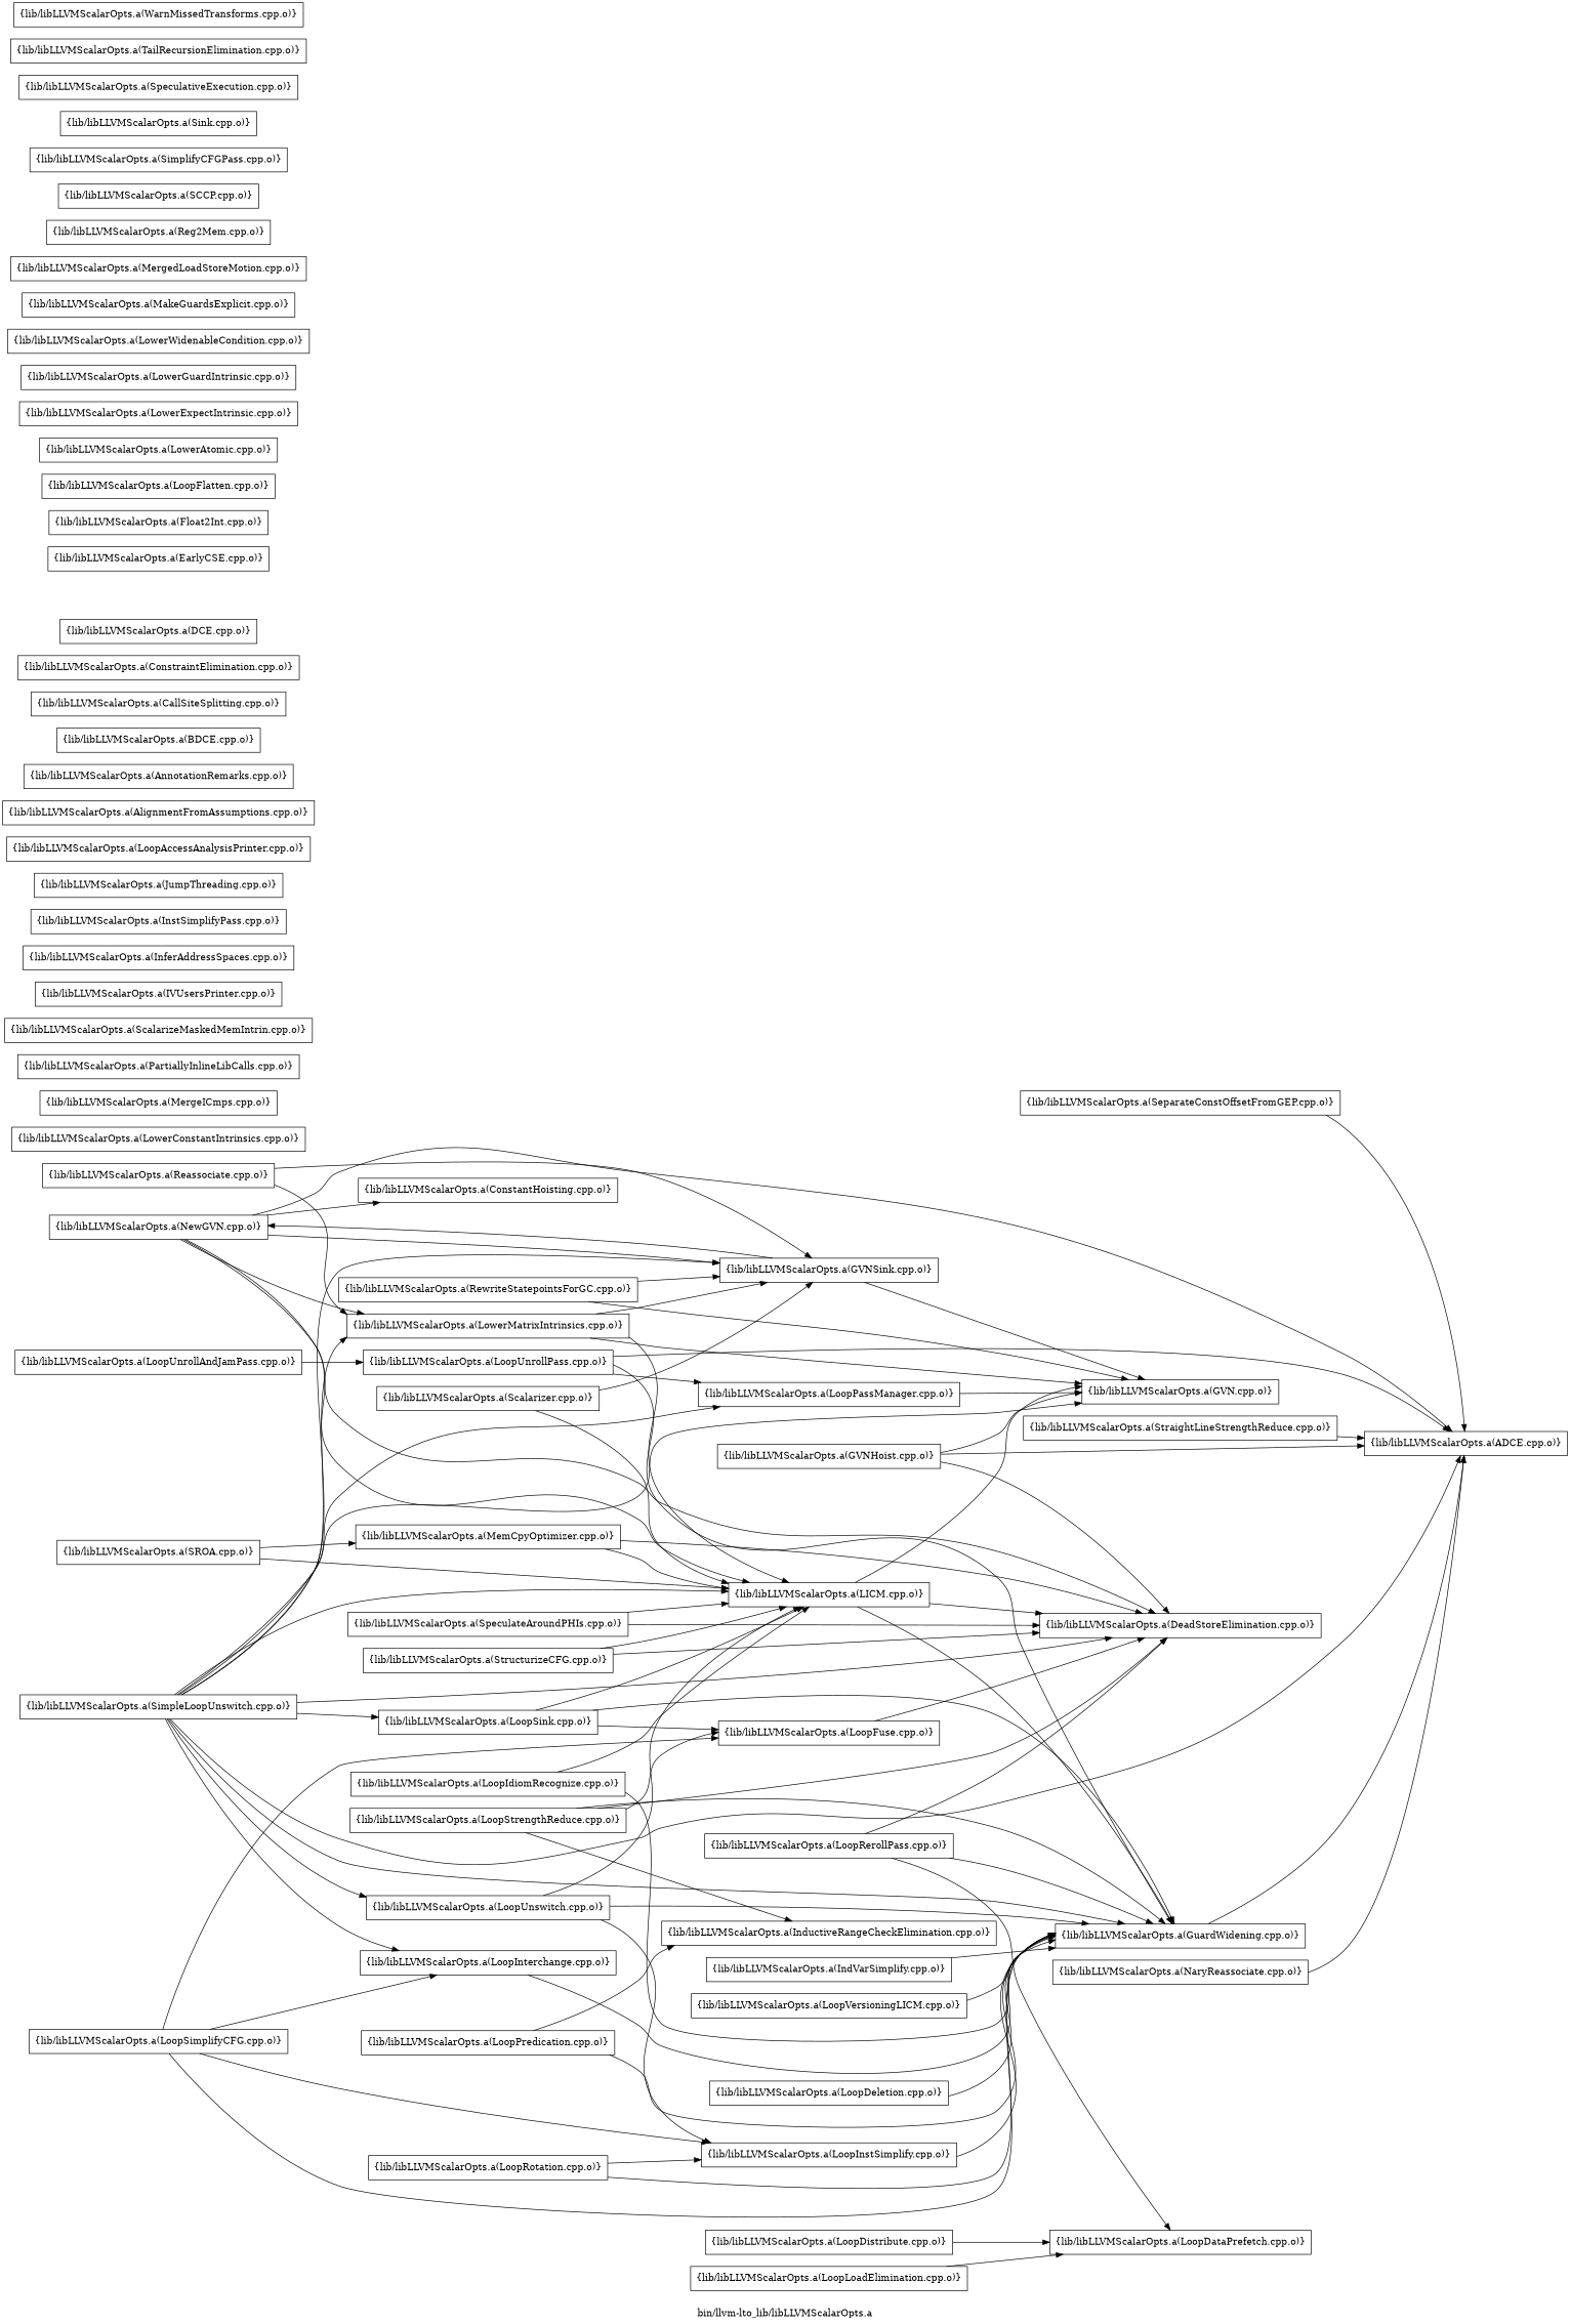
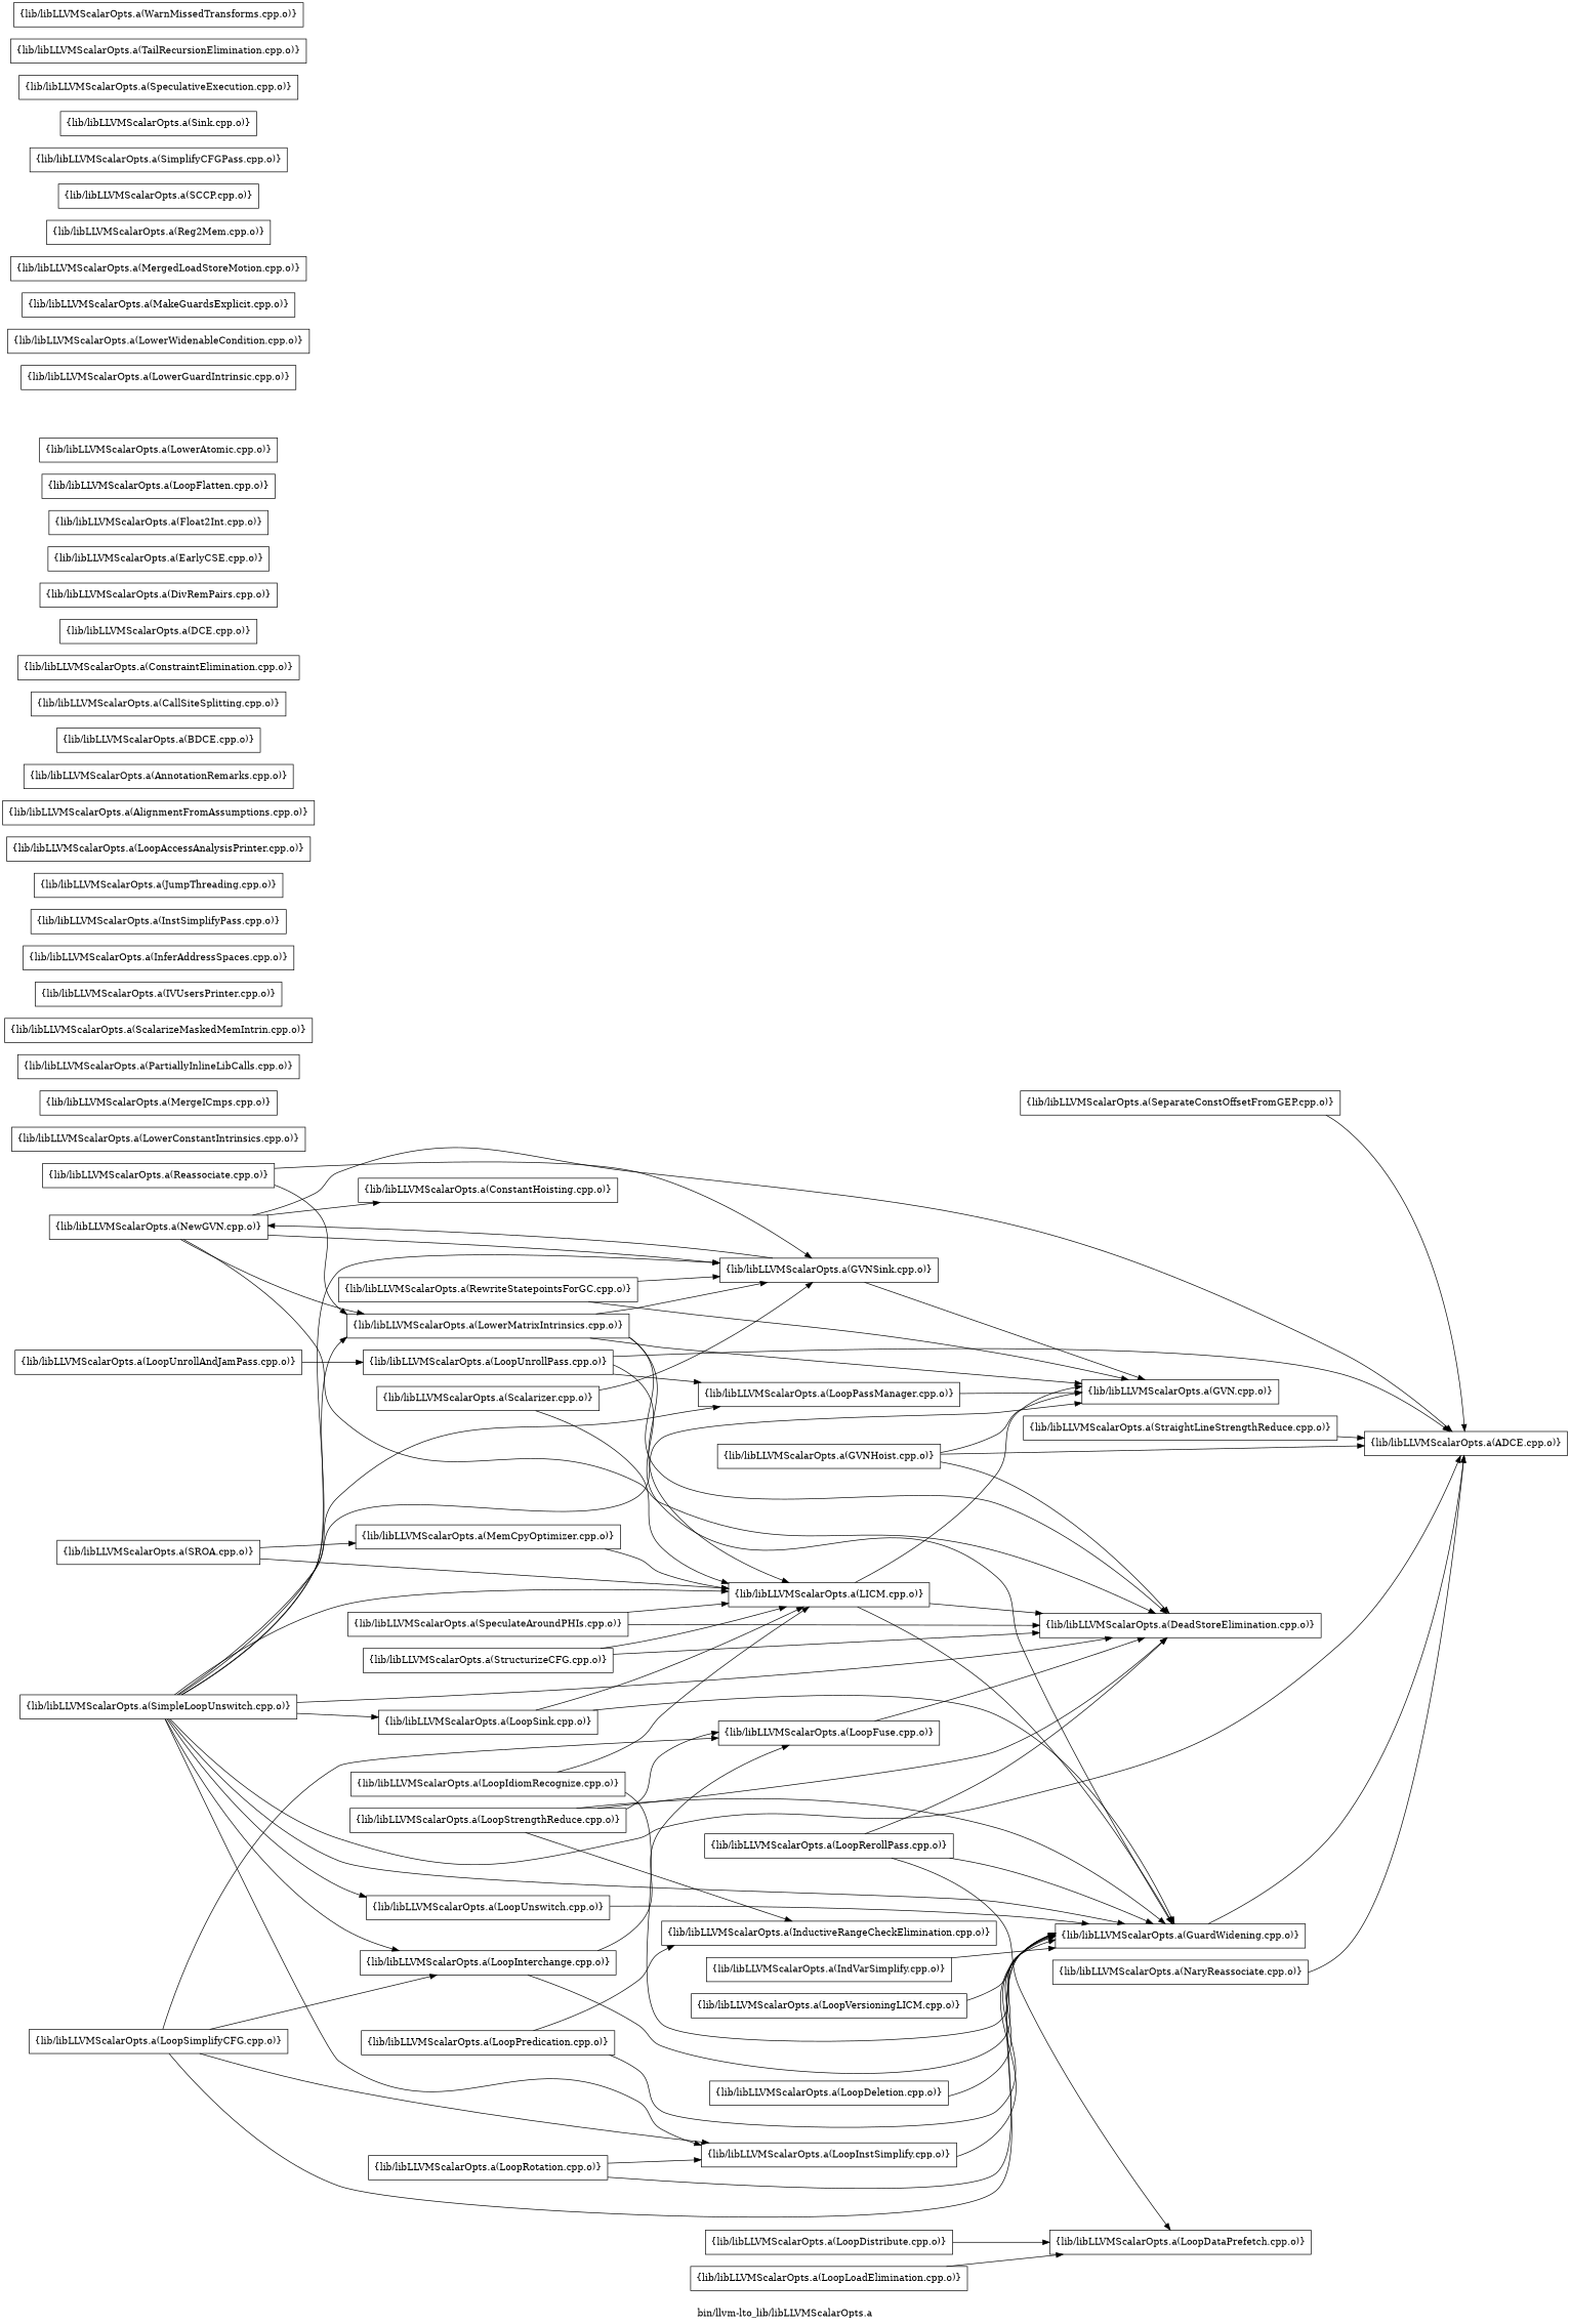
  digraph {
    label="bin/llvm-lto_lib/libLLVMScalarOpts.a"
    rankdir=LR
    node [group=0 shape=box]
    n1 [label="{lib/libLLVMScalarOpts.a(ConstantHoisting.cpp.o)}"]
    n2 [label="{lib/libLLVMScalarOpts.a(LoopStrengthReduce.cpp.o)}"]
    n3 [label="{lib/libLLVMScalarOpts.a(InductiveRangeCheckElimination.cpp.o)}"]
    n4 [label="{lib/libLLVMScalarOpts.a(DeadStoreElimination.cpp.o)}"]
    n5 [label="{lib/libLLVMScalarOpts.a(GuardWidening.cpp.o)}"]
    n6 [label="{lib/libLLVMScalarOpts.a(LoopFuse.cpp.o)}"]
    n7 [label="{lib/libLLVMScalarOpts.a(ADCE.cpp.o)}"]
    n8 [label="{lib/libLLVMScalarOpts.a(LowerConstantIntrinsics.cpp.o)}"]
    n9 [label="{lib/libLLVMScalarOpts.a(MergeICmps.cpp.o)}"]
    n10 [label="{lib/libLLVMScalarOpts.a(PartiallyInlineLibCalls.cpp.o)}"]
    n11 [label="{lib/libLLVMScalarOpts.a(ScalarizeMaskedMemIntrin.cpp.o)}"]
    n12 [label="{lib/libLLVMScalarOpts.a(IVUsersPrinter.cpp.o)}"]
    n13 [label="{lib/libLLVMScalarOpts.a(IndVarSimplify.cpp.o)}"]
    n14 [label="{lib/libLLVMScalarOpts.a(InferAddressSpaces.cpp.o)}"]
    n15 [label="{lib/libLLVMScalarOpts.a(InstSimplifyPass.cpp.o)}"]
    n16 [label="{lib/libLLVMScalarOpts.a(JumpThreading.cpp.o)}"]
    n17 [label="{lib/libLLVMScalarOpts.a(LICM.cpp.o)}"]
    n18 [label="{lib/libLLVMScalarOpts.a(GVN.cpp.o)}"]
    n19 [label="{lib/libLLVMScalarOpts.a(LoopAccessAnalysisPrinter.cpp.o)}"]
    n20 [label="{lib/libLLVMScalarOpts.a(LoopSink.cpp.o)}"]
    n21 [label="{lib/libLLVMScalarOpts.a(LoopDeletion.cpp.o)}"]
    n22 [label="{lib/libLLVMScalarOpts.a(LoopDataPrefetch.cpp.o)}"]
    n23 [label="{lib/libLLVMScalarOpts.a(AlignmentFromAssumptions.cpp.o)}"]
    n24 [label="{lib/libLLVMScalarOpts.a(AnnotationRemarks.cpp.o)}"]
    n25 [label="{lib/libLLVMScalarOpts.a(BDCE.cpp.o)}"]
    n26 [label="{lib/libLLVMScalarOpts.a(CallSiteSplitting.cpp.o)}"]
    n27 [label="{lib/libLLVMScalarOpts.a(ConstraintElimination.cpp.o)}"]
    n28 [label="{lib/libLLVMScalarOpts.a(DCE.cpp.o)}"]
+   n29 [label="{lib/libLLVMScalarOpts.a(DivRemPairs.cpp.o)}"]
    n30 [label="{lib/libLLVMScalarOpts.a(EarlyCSE.cpp.o)}"]
    n31 [label="{lib/libLLVMScalarOpts.a(Float2Int.cpp.o)}"]
    n32 [label="{lib/libLLVMScalarOpts.a(GVNHoist.cpp.o)}"]
    n33 [label="{lib/libLLVMScalarOpts.a(GVNSink.cpp.o)}"]
    n34 [label="{lib/libLLVMScalarOpts.a(NewGVN.cpp.o)}"]
    n35 [label="{lib/libLLVMScalarOpts.a(LowerMatrixIntrinsics.cpp.o)}"]
    n36 [label="{lib/libLLVMScalarOpts.a(LoopDistribute.cpp.o)}"]
    n37 [label="{lib/libLLVMScalarOpts.a(LoopIdiomRecognize.cpp.o)}"]
    n38 [label="{lib/libLLVMScalarOpts.a(LoopInstSimplify.cpp.o)}"]
    n39 [label="{lib/libLLVMScalarOpts.a(LoopInterchange.cpp.o)}"]
    n40 [label="{lib/libLLVMScalarOpts.a(LoopFlatten.cpp.o)}"]
    n41 [label="{lib/libLLVMScalarOpts.a(LoopLoadElimination.cpp.o)}"]
    n42 [label="{lib/libLLVMScalarOpts.a(LoopPassManager.cpp.o)}"]
    n43 [label="{lib/libLLVMScalarOpts.a(LoopPredication.cpp.o)}"]
    n44 [label="{lib/libLLVMScalarOpts.a(LoopRerollPass.cpp.o)}"]
    n45 [label="{lib/libLLVMScalarOpts.a(LoopRotation.cpp.o)}"]
    n46 [label="{lib/libLLVMScalarOpts.a(LoopSimplifyCFG.cpp.o)}"]
    n47 [label="{lib/libLLVMScalarOpts.a(LoopUnrollPass.cpp.o)}"]
    n48 [label="{lib/libLLVMScalarOpts.a(LoopUnrollAndJamPass.cpp.o)}"]
    n49 [label="{lib/libLLVMScalarOpts.a(LoopVersioningLICM.cpp.o)}"]
    n50 [label="{lib/libLLVMScalarOpts.a(LowerAtomic.cpp.o)}"]
-   n51 [label="{lib/libLLVMScalarOpts.a(LowerExpectIntrinsic.cpp.o)}"]
    n52 [label="{lib/libLLVMScalarOpts.a(LowerGuardIntrinsic.cpp.o)}"]
    n53 [label="{lib/libLLVMScalarOpts.a(LowerWidenableCondition.cpp.o)}"]
    n54 [label="{lib/libLLVMScalarOpts.a(MakeGuardsExplicit.cpp.o)}"]
    n55 [label="{lib/libLLVMScalarOpts.a(MemCpyOptimizer.cpp.o)}"]
    n56 [label="{lib/libLLVMScalarOpts.a(MergedLoadStoreMotion.cpp.o)}"]
    n57 [label="{lib/libLLVMScalarOpts.a(NaryReassociate.cpp.o)}"]
    n58 [label="{lib/libLLVMScalarOpts.a(Reassociate.cpp.o)}"]
    n59 [label="{lib/libLLVMScalarOpts.a(Reg2Mem.cpp.o)}"]
    n60 [label="{lib/libLLVMScalarOpts.a(RewriteStatepointsForGC.cpp.o)}"]
    n61 [label="{lib/libLLVMScalarOpts.a(SCCP.cpp.o)}"]
    n62 [label="{lib/libLLVMScalarOpts.a(SROA.cpp.o)}"]
    n63 [label="{lib/libLLVMScalarOpts.a(Scalarizer.cpp.o)}"]
    n64 [label="{lib/libLLVMScalarOpts.a(SeparateConstOffsetFromGEP.cpp.o)}"]
    n65 [label="{lib/libLLVMScalarOpts.a(SimpleLoopUnswitch.cpp.o)}"]
    n66 [label="{lib/libLLVMScalarOpts.a(LoopUnswitch.cpp.o)}"]
    n67 [label="{lib/libLLVMScalarOpts.a(SimplifyCFGPass.cpp.o)}"]
    n68 [label="{lib/libLLVMScalarOpts.a(Sink.cpp.o)}"]
    n69 [label="{lib/libLLVMScalarOpts.a(SpeculativeExecution.cpp.o)}"]
    n70 [label="{lib/libLLVMScalarOpts.a(SpeculateAroundPHIs.cpp.o)}"]
    n71 [label="{lib/libLLVMScalarOpts.a(StraightLineStrengthReduce.cpp.o)}"]
    n72 [label="{lib/libLLVMScalarOpts.a(StructurizeCFG.cpp.o)}"]
    n73 [label="{lib/libLLVMScalarOpts.a(TailRecursionElimination.cpp.o)}"]
    n74 [label="{lib/libLLVMScalarOpts.a(WarnMissedTransforms.cpp.o)}"]
    n2 -> n3
    n2 -> n4
    n2 -> n5
    n2 -> n6
    n5 -> n7
    n6 -> n4
    n13 -> n5
    n17 -> n4
    n17 -> n5
    n17 -> n18
    n20 -> n5
    n20 -> n17
    n21 -> n5
    n32 -> n4
    n32 -> n7
    n32 -> n18
    n33 -> n18
    n33 -> n34
    n34 -> n1
    n34 -> n4
    n34 -> n7
-   n34 -> n17
    n34 -> n33
    n34 -> n35
    n35 -> n17
    n35 -> n18
    n35 -> n33
    n36 -> n22
    n37 -> n5
    n37 -> n17
    n38 -> n5
    n39 -> n5
-   n20 -> n6
+   n39 -> n6
    n41 -> n22
    n42 -> n18
    n43 -> n3
    n43 -> n5
    n44 -> n4
    n44 -> n5
    n44 -> n22
    n45 -> n5
    n45 -> n38
    n46 -> n5
    n46 -> n6
    n46 -> n38
    n46 -> n39
    n47 -> n5
    n47 -> n7
    n47 -> n42
    n48 -> n47
    n49 -> n5
-   n55 -> n4
+   n35 -> n4
    n55 -> n17
    n57 -> n7
    n58 -> n33
    n58 -> n35
    n60 -> n18
    n60 -> n33
    n62 -> n17
    n62 -> n55
    n63 -> n17
    n63 -> n33
    n64 -> n7
    n65 -> n4
    n65 -> n5
    n65 -> n7
    n65 -> n17
    n65 -> n18
    n65 -> n20
    n65 -> n33
    n65 -> n35
-   n66 -> n38
+   n65 -> n38
    n65 -> n39
    n65 -> n42
    n65 -> n66
    n66 -> n5
-   n66 -> n17
    n70 -> n4
    n70 -> n17
    n71 -> n7
    n72 -> n4
    n72 -> n17
  }
